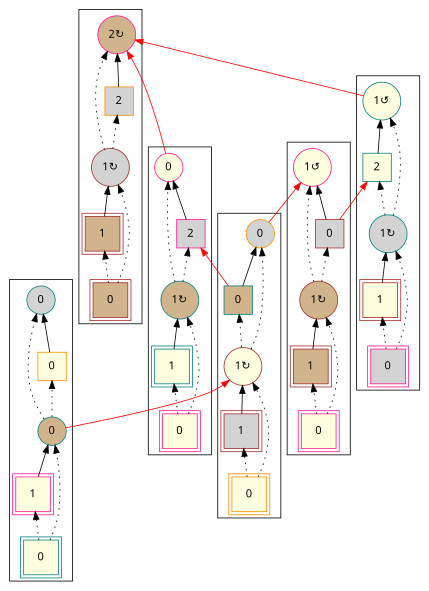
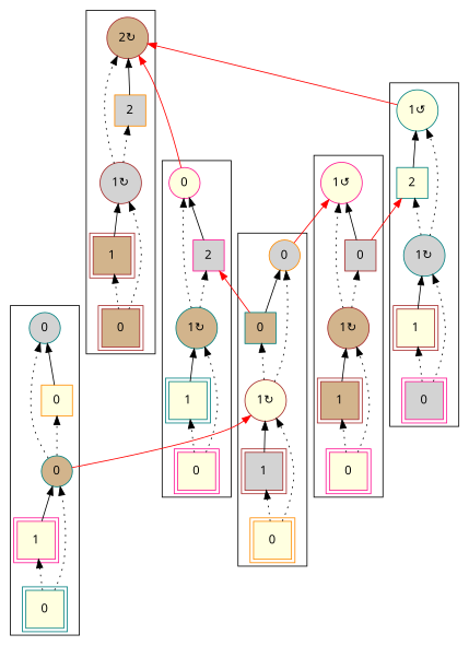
  digraph {
    rankdir=BT
    node [fontname="Apple Symbols" shape=square style=filled fillcolor=lightyellow color=brown]
    edge [style=dotted]
    n1 [label=1 peripheries=2 color=deeppink]
    n2 [label=0 shape=circle fillcolor=tan color=teal]
    n3 [label=0 peripheries=2 color=teal]
    n4 [label=0 shape=circle fillcolor=lightgrey color=teal]
    n5 [label=0 color=darkorange]
    n6 [label=1 peripheries=2 fillcolor=lightgrey]
    n7 [label="1&#8635;" shape=circle]
    n8 [label=0 peripheries=2 color=darkorange]
    n9 [label=0 shape=circle fillcolor=lightgrey color=darkorange]
    n10 [label=0 fillcolor=tan color=teal]
    n11 [label=1 peripheries=2 fillcolor=tan]
    n12 [label="1&#8635;" shape=circle fillcolor=tan]
    n13 [label=0 peripheries=2 color=deeppink]
    n14 [label="1&#8634;" shape=circle color=deeppink]
    n15 [label=0 fillcolor=lightgrey]
    n16 [label=1 peripheries=2 color=teal]
    n17 [label="1&#8635;" shape=circle fillcolor=tan color=teal]
    n18 [label=0 peripheries=2 color=deeppink]
    n19 [label=0 shape=circle color=deeppink]
    n20 [label=2 fillcolor=lightgrey color=deeppink]
    n21 [label=1 peripheries=2]
    n22 [label="1&#8635;" shape=circle fillcolor=lightgrey color=teal]
    n23 [label=0 peripheries=2 fillcolor=lightgrey color=deeppink]
    n24 [label="1&#8634;" shape=circle color=teal]
    n25 [label=2 color=teal]
    n26 [label=1 peripheries=2 fillcolor=tan]
    n27 [label="1&#8635;" shape=circle fillcolor=lightgrey]
    n28 [label=0 peripheries=2 fillcolor=tan]
-   n29 [label="2&#8635;" shape=circle fillcolor=tan color=deeppink]
+   n29 [label="2&#8635;" shape=circle fillcolor=tan]
    n30 [label=2 fillcolor=lightgrey color=darkorange]
    subgraph cluster_1 {
      n1
      n2
      n3
      n4
      n5
    }
    subgraph cluster_2 {
      n6
      n7
      n8
      n9
      n10
    }
    subgraph cluster_3 {
      n11
      n12
      n13
      n14
      n15
    }
    subgraph cluster_4 {
      n16
      n17
      n18
      n19
      n20
    }
    subgraph cluster_5 {
      n21
      n22
      n23
      n24
      n25
    }
    subgraph cluster_6 {
      n26
      n27
      n28
      n29
      n30
    }
    n1 -> n2 [style=""]
    n2 -> n4
    n2 -> n5
    n2 -> n7 [color=red rtail=Player1X1XGround0X1XSausage11X2XSausage00X1XIsland0X1X_Sausage1 style=""]
    n3 -> n1
    n3 -> n2
    n5 -> n4 [style=""]
    n6 -> n7 [style=""]
    n7 -> n9
    n7 -> n10
    n8 -> n6
    n8 -> n7
    n9 -> n14 [color=red rtail=Player1X1XGround0X1XSausage11X2XSausage01X0XIsland0X1X_Sausage0 style=""]
    n10 -> n9 [style=""]
    n10 -> n20 [color=red rtail=Player1X1XGround0X1XSausage11X2XSausage00X1XIsland2X1X_Island style=""]
    n11 -> n12 [style=""]
    n12 -> n14
    n12 -> n15
    n13 -> n11
    n13 -> n12
    n15 -> n14 [style=""]
    n15 -> n25 [color=red rtail=Player1X1XGround0X1XSausage11X2XSausage01X0XIsland2X1X_Island style=""]
    n16 -> n17 [style=""]
    n17 -> n19
    n17 -> n20
    n18 -> n16
    n18 -> n17
    n19 -> n29 [color=red rtail=Player1X1XGround0X1XSausage11X2XSausage02X2XIsland2X1X_Sausage0 style=""]
    n20 -> n19 [style=""]
    n21 -> n22 [style=""]
    n22 -> n24
    n22 -> n25
    n23 -> n21
    n23 -> n22
    n24 -> n29 [color=red rtail=Player1X1XGround0X1XSausage11X2XSausage02X2XIsland2X1X_Sausage0 style=""]
    n25 -> n24 [style=""]
    n26 -> n27 [style=""]
    n27 -> n29
    n27 -> n30
    n28 -> n26
    n28 -> n27
    n30 -> n29 [style=""]
  }
